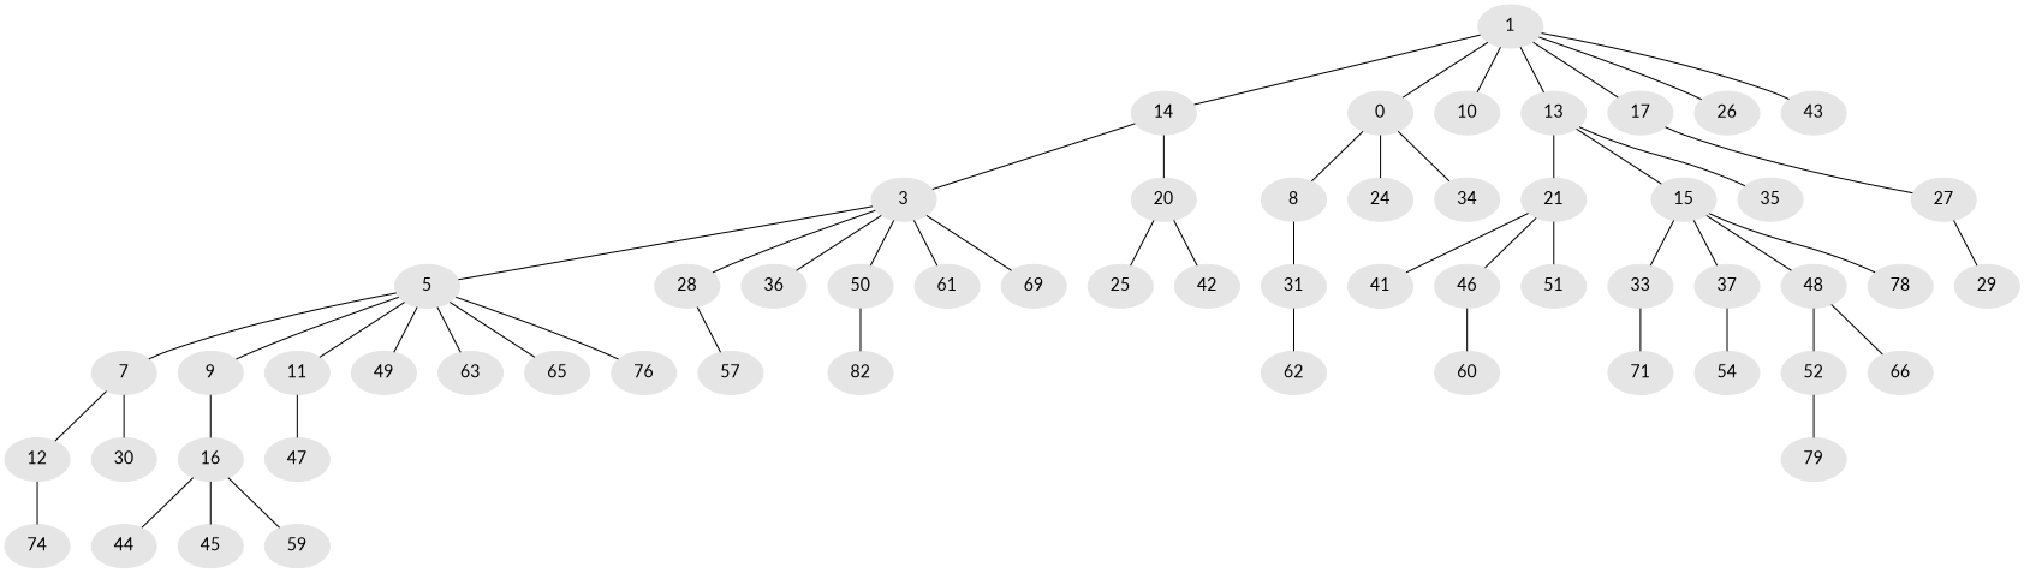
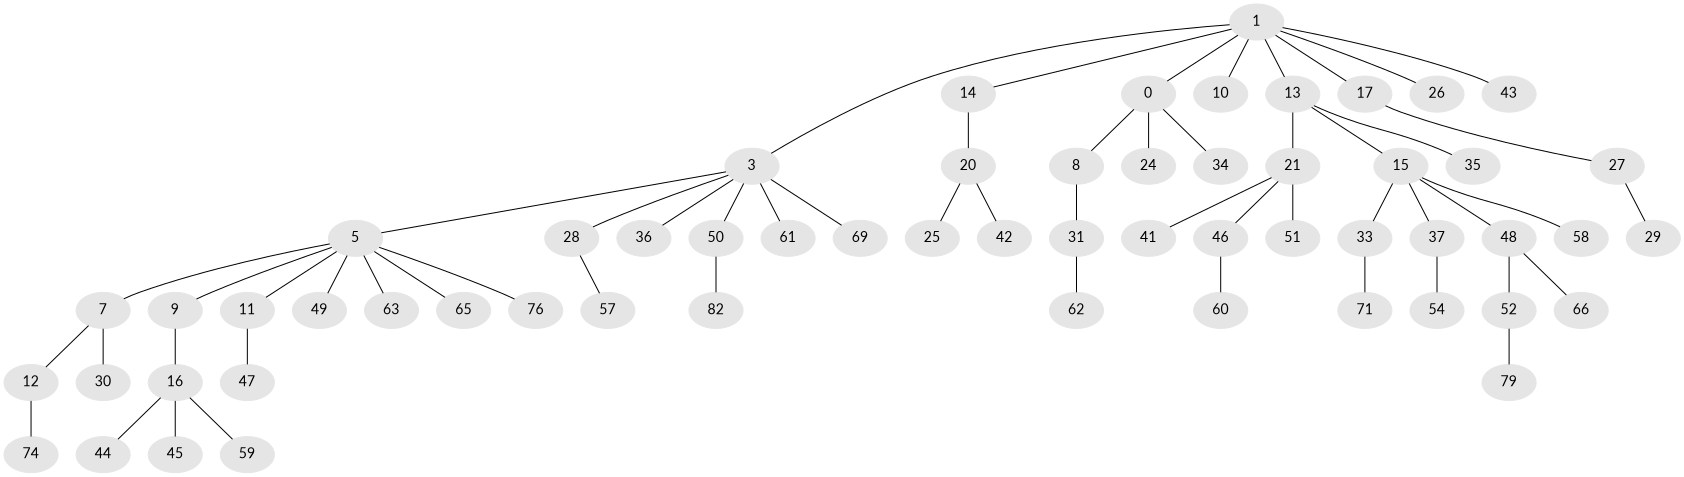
  graph {
    fontname=Lato
    node [color=gray90 fontname=Lato style=filled]
    edge [fontname=Lato]
    1 [super="+2"]
    3 [super="+38+18"]
    n3 [label=0]
    10
    13 [super="+81"]
    14 [super="+39"]
    17 [super="+19"]
    26
    43
    5 [super="+6"]
    28
    36
    50
    n14 [label=61]
    69
    8
    24
    34
    21 [super="+70+75+80+40"]
    15 [super="+23+56+32"]
    35
    20
    27
    7
    9
    11 [super="+77"]
    49
    63 [super="+72"]
    65
    76
    57 [super="+68"]
    82
    31
    12
    30 [super="+64"]
    16 [super="+22"]
    47
    74
    62
    44
    45
    59
    41
    46
    51
    33
    37
    48
-   58 [super="+61" label=78]
+   58 [super="+61"]
    25
    42
    71
    54
    52 [super="+53"]
    66 [super="+83"]
    29
    60 [super="+78"]
    79
-   14 -- 3
+   1 -- 3
    1 -- n3
    1 -- 10
    1 -- 13
    1 -- 14
    1 -- 17
    1 -- 26
    1 -- 43
    3 -- 5
    3 -- 28
    3 -- 36
    3 -- 50
    3 -- n14
    3 -- 69
    n3 -- 8
    n3 -- 24
    n3 -- 34
    13 -- 21
    13 -- 15
    13 -- 35
    14 -- 20
    17 -- 27
    5 -- 7
    5 -- 9
    5 -- 11
    5 -- 49
    5 -- 63
    5 -- 65
    5 -- 76
    28 -- 57
    50 -- 82
    8 -- 31
    21 -- 41
    21 -- 46
    21 -- 51
    15 -- 33
    15 -- 37
    15 -- 48
    15 -- 58
    20 -- 25
    20 -- 42
    27 -- 29
    7 -- 12
    7 -- 30
    9 -- 16
    11 -- 47
    31 -- 62
    12 -- 74
    16 -- 44
    16 -- 45
    16 -- 59
    46 -- 60
    33 -- 71
    37 -- 54
    48 -- 52
    48 -- 66
    52 -- 79
  }
